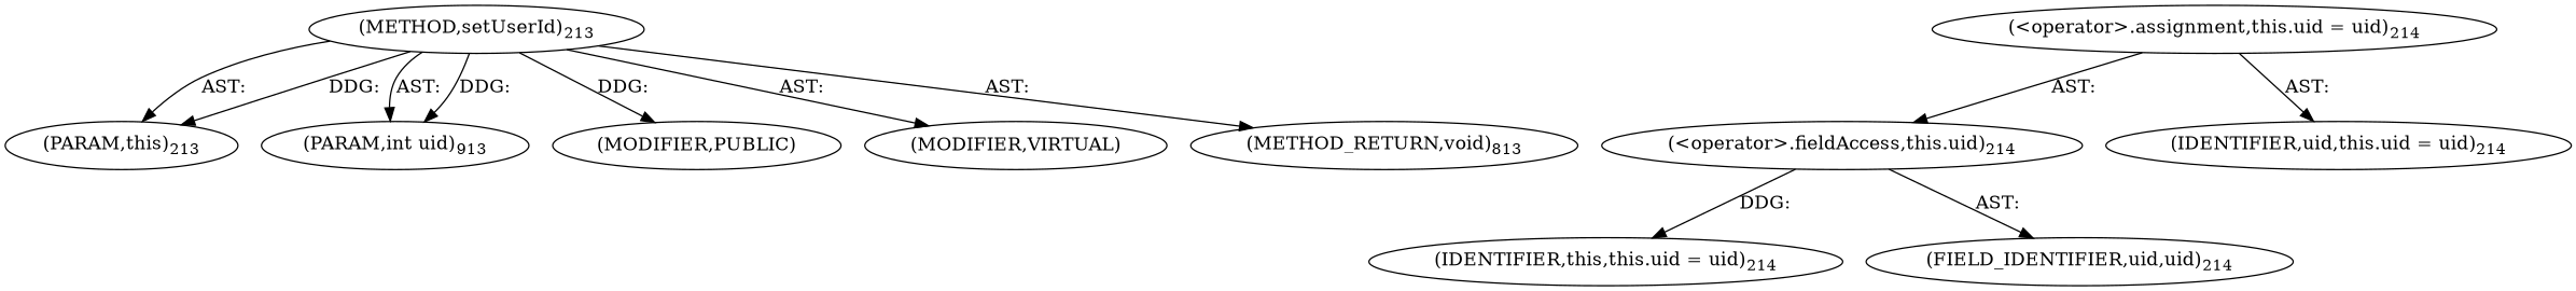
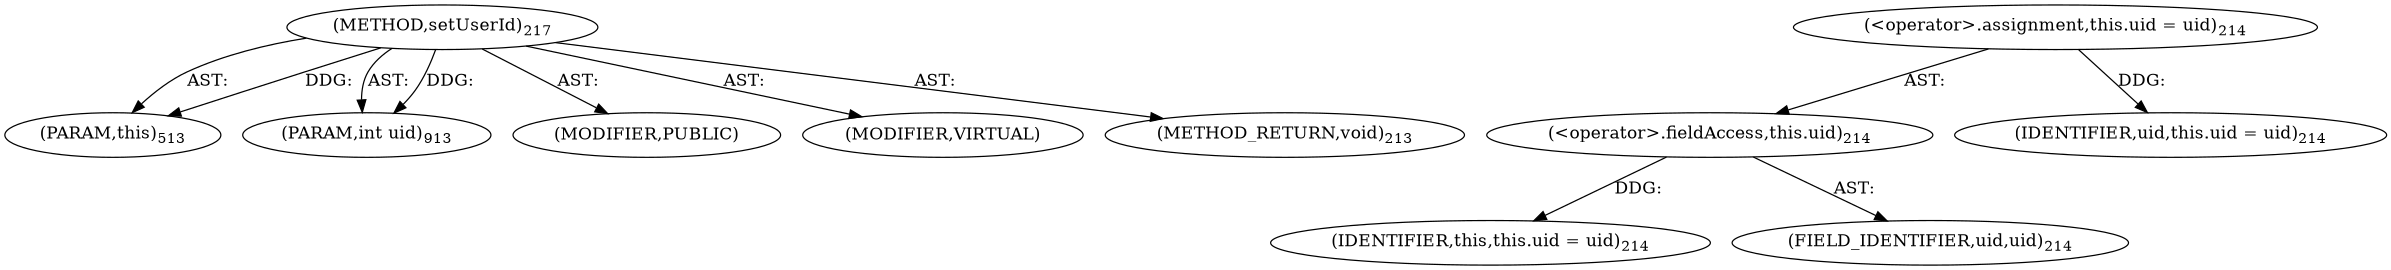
  digraph {
-   n1 [label=<(METHOD,setUserId)<SUB>213</SUB>>]
-   n2 [label=<(PARAM,this)<SUB>213</SUB>>]
+   n1 [label=<(METHOD,setUserId)<SUB>217</SUB>>]
+   n2 [label=<(PARAM,this)<SUB>513</SUB>>]
    n3 [label=<(PARAM,int uid)<SUB>913</SUB>>]
    n4 [label=<(MODIFIER,PUBLIC)>]
    n5 [label=<(MODIFIER,VIRTUAL)>]
-   n6 [label=<(METHOD_RETURN,void)<SUB>813</SUB>>]
+   n6 [label=<(METHOD_RETURN,void)<SUB>213</SUB>>]
    n7 [label=<(&lt;operator&gt;.assignment,this.uid = uid)<SUB>214</SUB>>]
    n8 [label=<(&lt;operator&gt;.fieldAccess,this.uid)<SUB>214</SUB>>]
    n9 [label=<(IDENTIFIER,uid,this.uid = uid)<SUB>214</SUB>>]
    n10 [label=<(IDENTIFIER,this,this.uid = uid)<SUB>214</SUB>>]
    n11 [label=<(FIELD_IDENTIFIER,uid,uid)<SUB>214</SUB>>]
    n1 -> n2 [label="AST: "]
    n1 -> n2 [label="DDG: "]
    n1 -> n3 [label="AST: "]
    n1 -> n3 [label="DDG: "]
-   n1 -> n4 [label="DDG: "]
+   n1 -> n4 [label="AST: "]
    n1 -> n5 [label="AST: "]
    n1 -> n6 [label="AST: "]
    n7 -> n8 [label="AST: "]
-   n7 -> n9 [label="AST: "]
+   n7 -> n9 [label="DDG: "]
    n8 -> n10 [label="DDG: "]
    n8 -> n11 [label="AST: "]
  }
